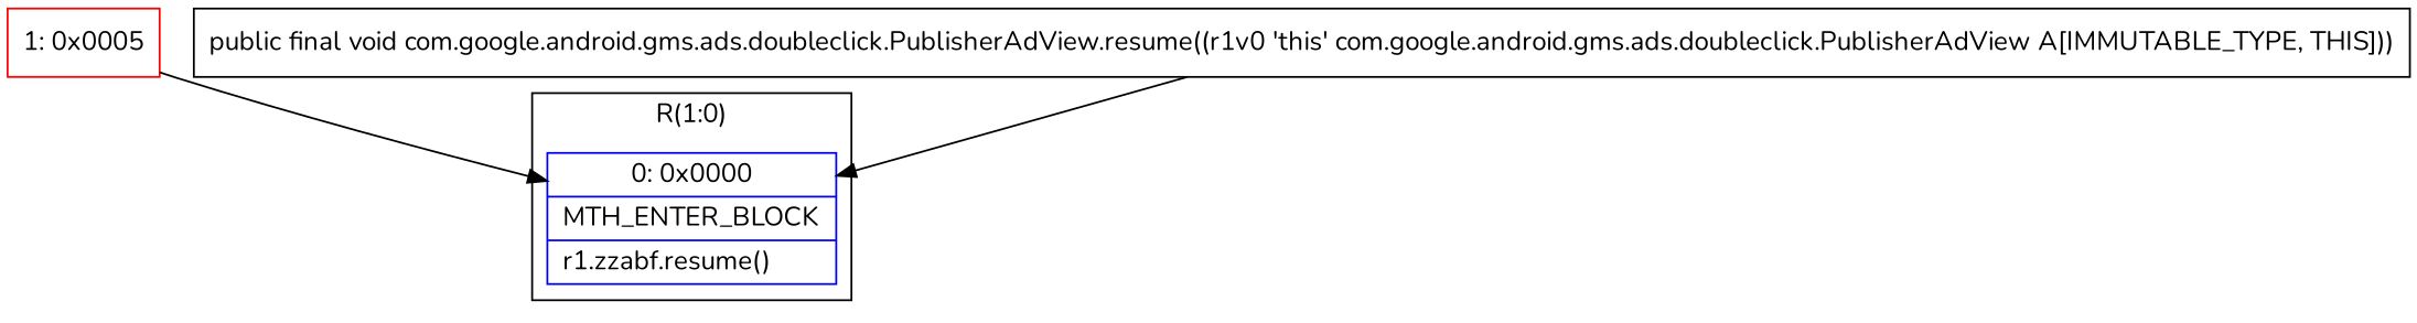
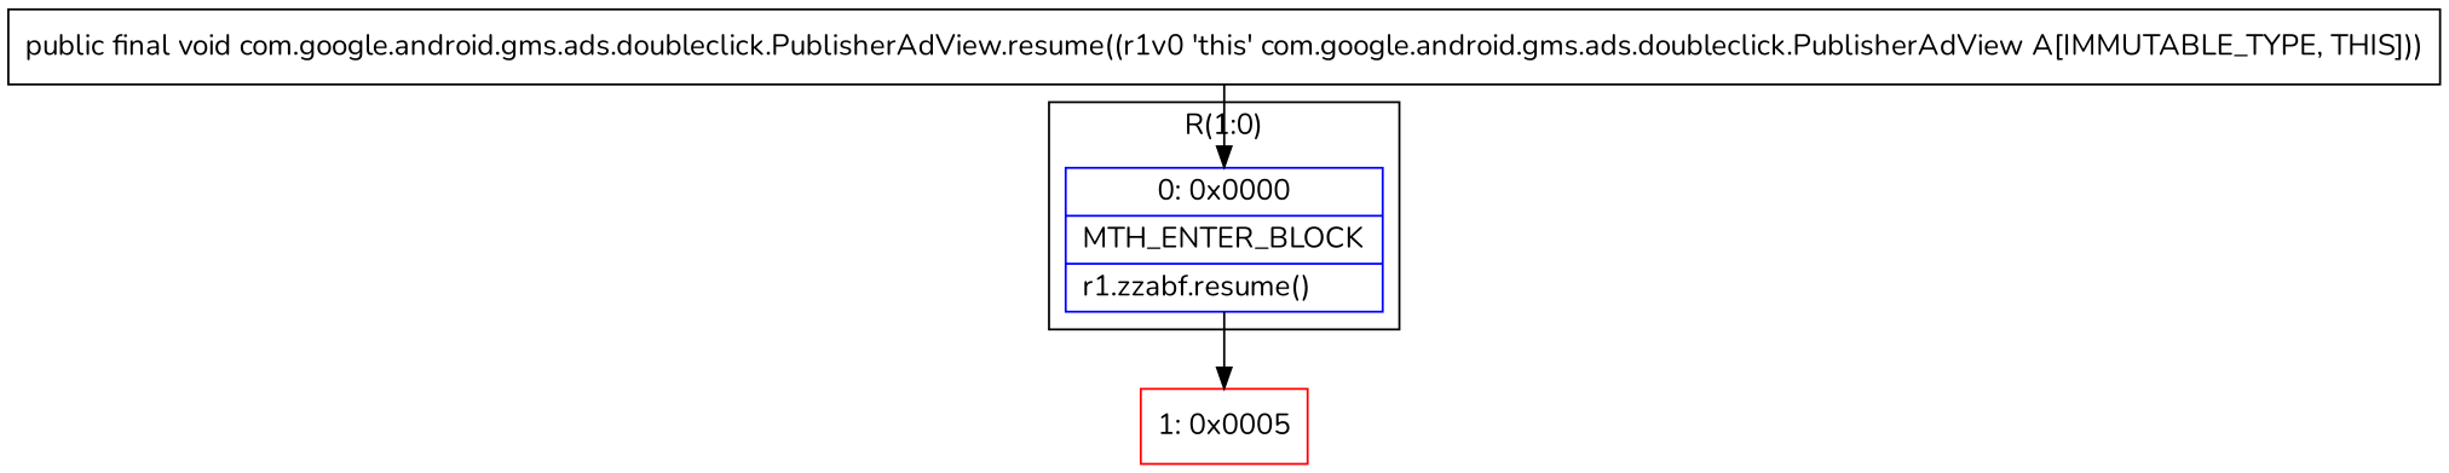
  digraph {
    fontname=Nunito
    node [shape=record fontname=Nunito]
    edge [fontname=Nunito]
    n1 [color=blue label="{0\:\ 0x0000|MTH_ENTER_BLOCK\l|r1.zzabf.resume()\l}"]
    n2 [color=red label="{1\:\ 0x0005}"]
    n3 [label="{public final void com.google.android.gms.ads.doubleclick.PublisherAdView.resume((r1v0 'this' com.google.android.gms.ads.doubleclick.PublisherAdView A[IMMUTABLE_TYPE, THIS])) }"]
    subgraph cluster_1 {
      label="R(1:0)"
      n1
    }
-   n2 -> n1
+   n1 -> n2
    n3 -> n1
  }
